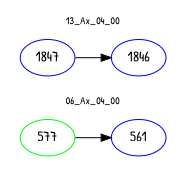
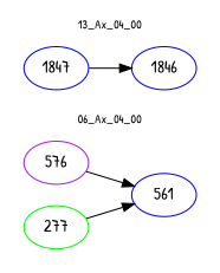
  digraph {
    fontname="Patrick Hand"
    rankdir=LR
    node [color=blue fontname="Patrick Hand"]
    edge [color=black fontname="Patrick Hand"]
+   n1 [color=purple label=576]
    n2 [label=561]
-   n3 [color=green label=577]
+   n3 [color=green label=277]
    n4 [label=1847]
    n5 [label=1846]
    subgraph cluster_1 {
      color=white
      fontsize=10
      label="06_Ax_04_00"
+     n1
      n2
      n3
    }
    subgraph cluster_2 {
      color=white
      fontsize=10
      label="13_Ax_04_00"
      n4
      n5
    }
+   n1 -> n2
    n3 -> n2
    n4 -> n5
  }
